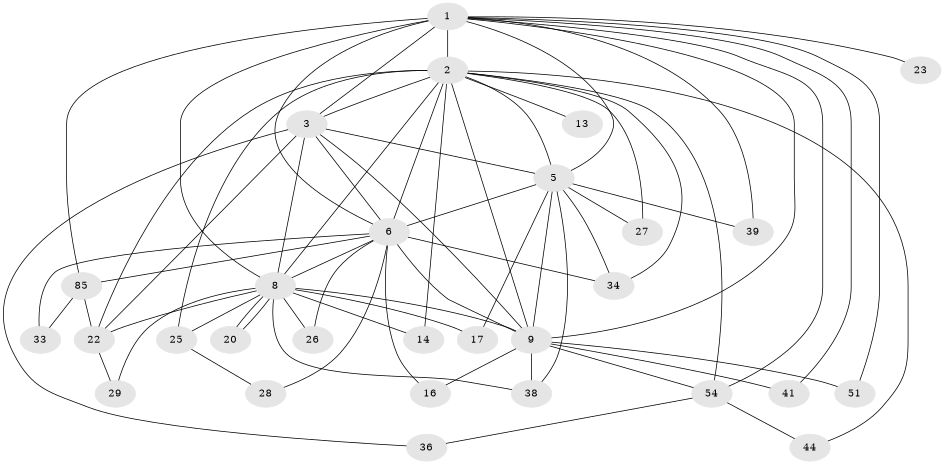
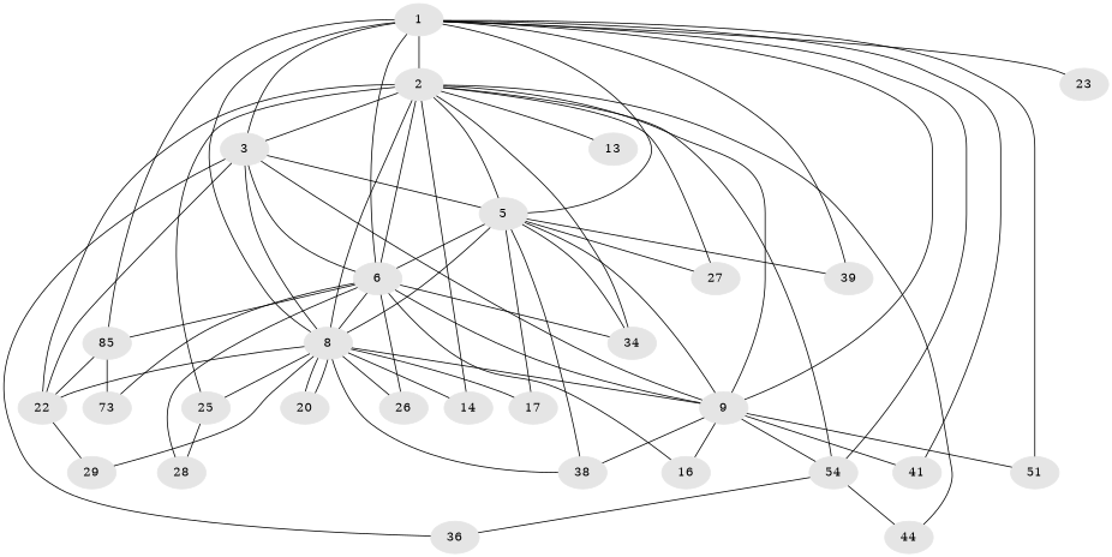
  graph {
    node [color=gray90 style=filled]
    1 [super="+11"]
    2 [super="+4+7+61+47+12"]
    3 [super="+31"]
    5
    6 [super="+18"]
    8 [super="+30+57+54+60+10"]
    9
    n8 [label=85 super="+48"]
    23
    n10 [label=54 super="+43"]
    39
    41
    51
    13
    14
    22
    25
    27
    34 [super="+35"]
    44
    36
    17
    38 [super="+42"]
    16
    26
    28
-   33
+   33 [label=73]
    20
    29
    1 -- 2 [weight=4]
    1 -- 3
    1 -- 5
    1 -- 6
    1 -- 8 [weight=2]
    1 -- 9
    1 -- n8 [weight=2]
    1 -- 23 [weight=2]
    1 -- n10
    1 -- 39
    1 -- 41
    1 -- 51
    2 -- 3 [weight=4]
    2 -- 5 [weight=5]
    2 -- 6 [weight=4]
    2 -- 8 [weight=9]
    2 -- 9 [weight=5]
    2 -- n10
    2 -- 13 [weight=2]
    2 -- 14
    2 -- 22
    2 -- 25
    2 -- 27
    2 -- 34
    2 -- 44
    3 -- 5
    3 -- 6 [weight=2]
    3 -- 8 [weight=2]
    3 -- 9
    3 -- 22
    3 -- 36
    5 -- 6
+   5 -- 8 [weight=4]
    5 -- 9
    5 -- 39
    5 -- 27
    5 -- 34
    5 -- 17
    5 -- 38
    6 -- 8 [weight=2]
    6 -- 9
    6 -- n8
    6 -- 34
    6 -- 16
    6 -- 26
    6 -- 28
    6 -- 33
    8 -- 9 [weight=4]
    8 -- 14
    8 -- 22
    8 -- 25 [weight=2]
    8 -- 17
    8 -- 38
    8 -- 26 [weight=2]
    8 -- 20
    8 -- 20
    8 -- 29
    9 -- n10
    9 -- 41
    9 -- 51
    9 -- 38
    9 -- 16
    n8 -- 22
    n8 -- 33
    n10 -- 44
    n10 -- 36
    22 -- 29
    25 -- 28
  }
